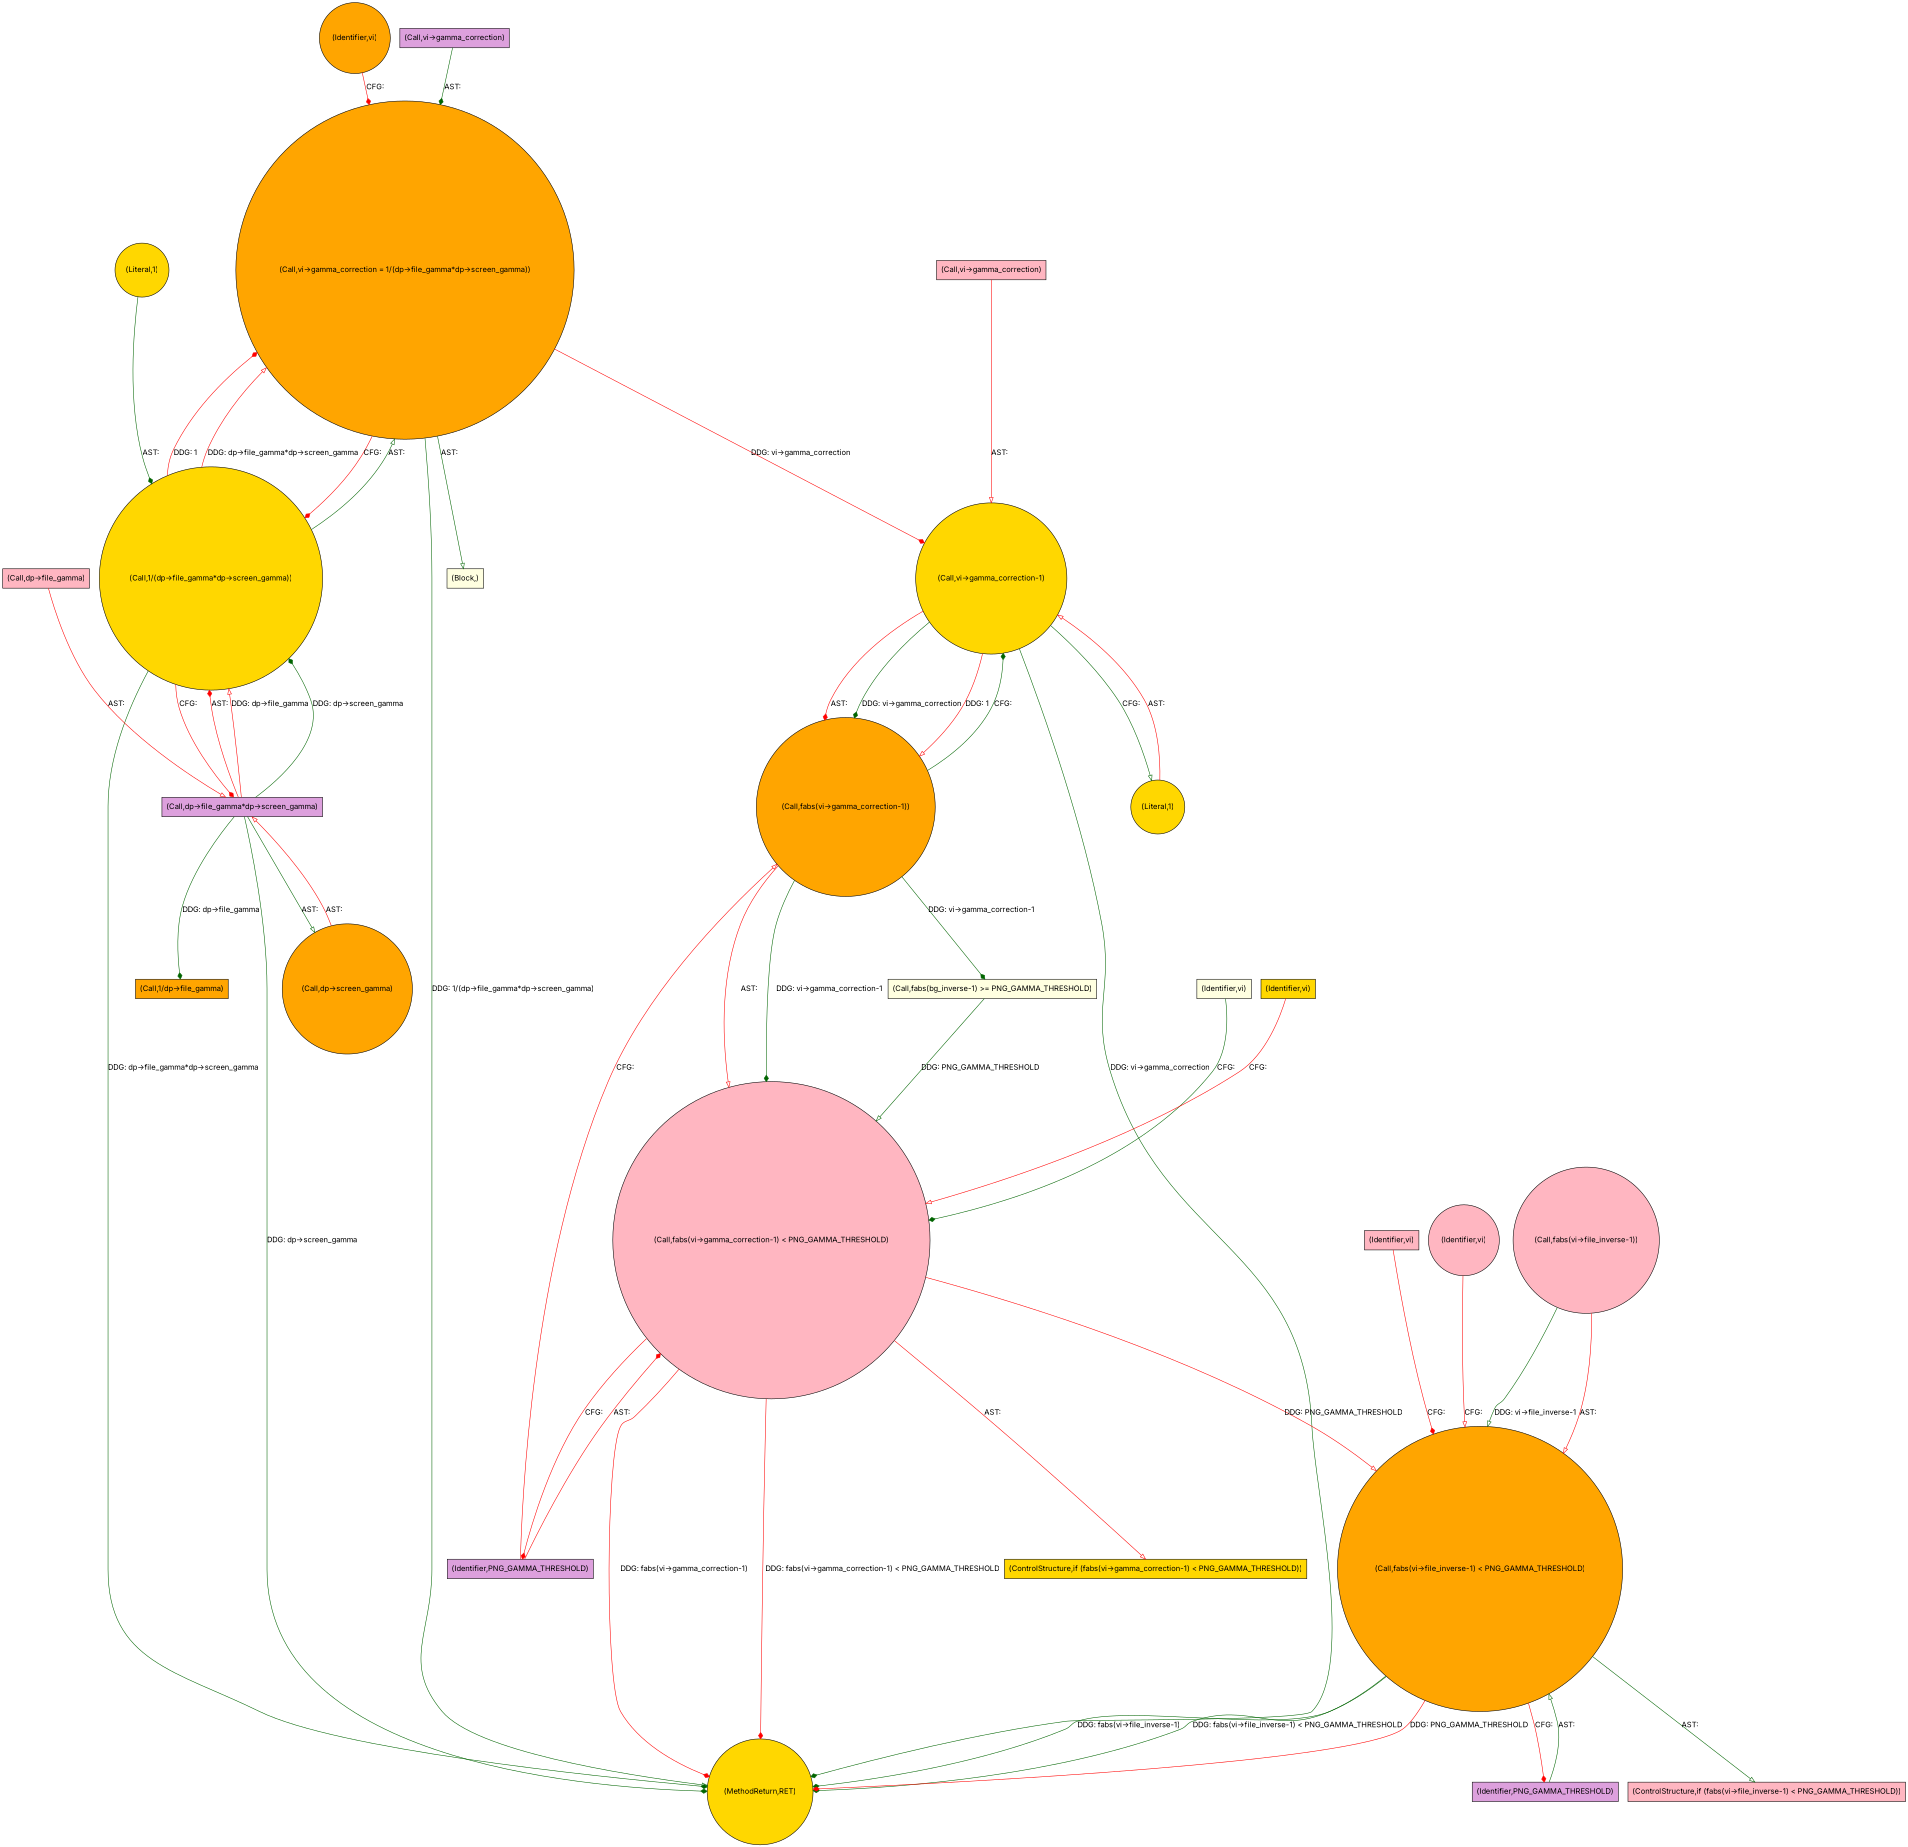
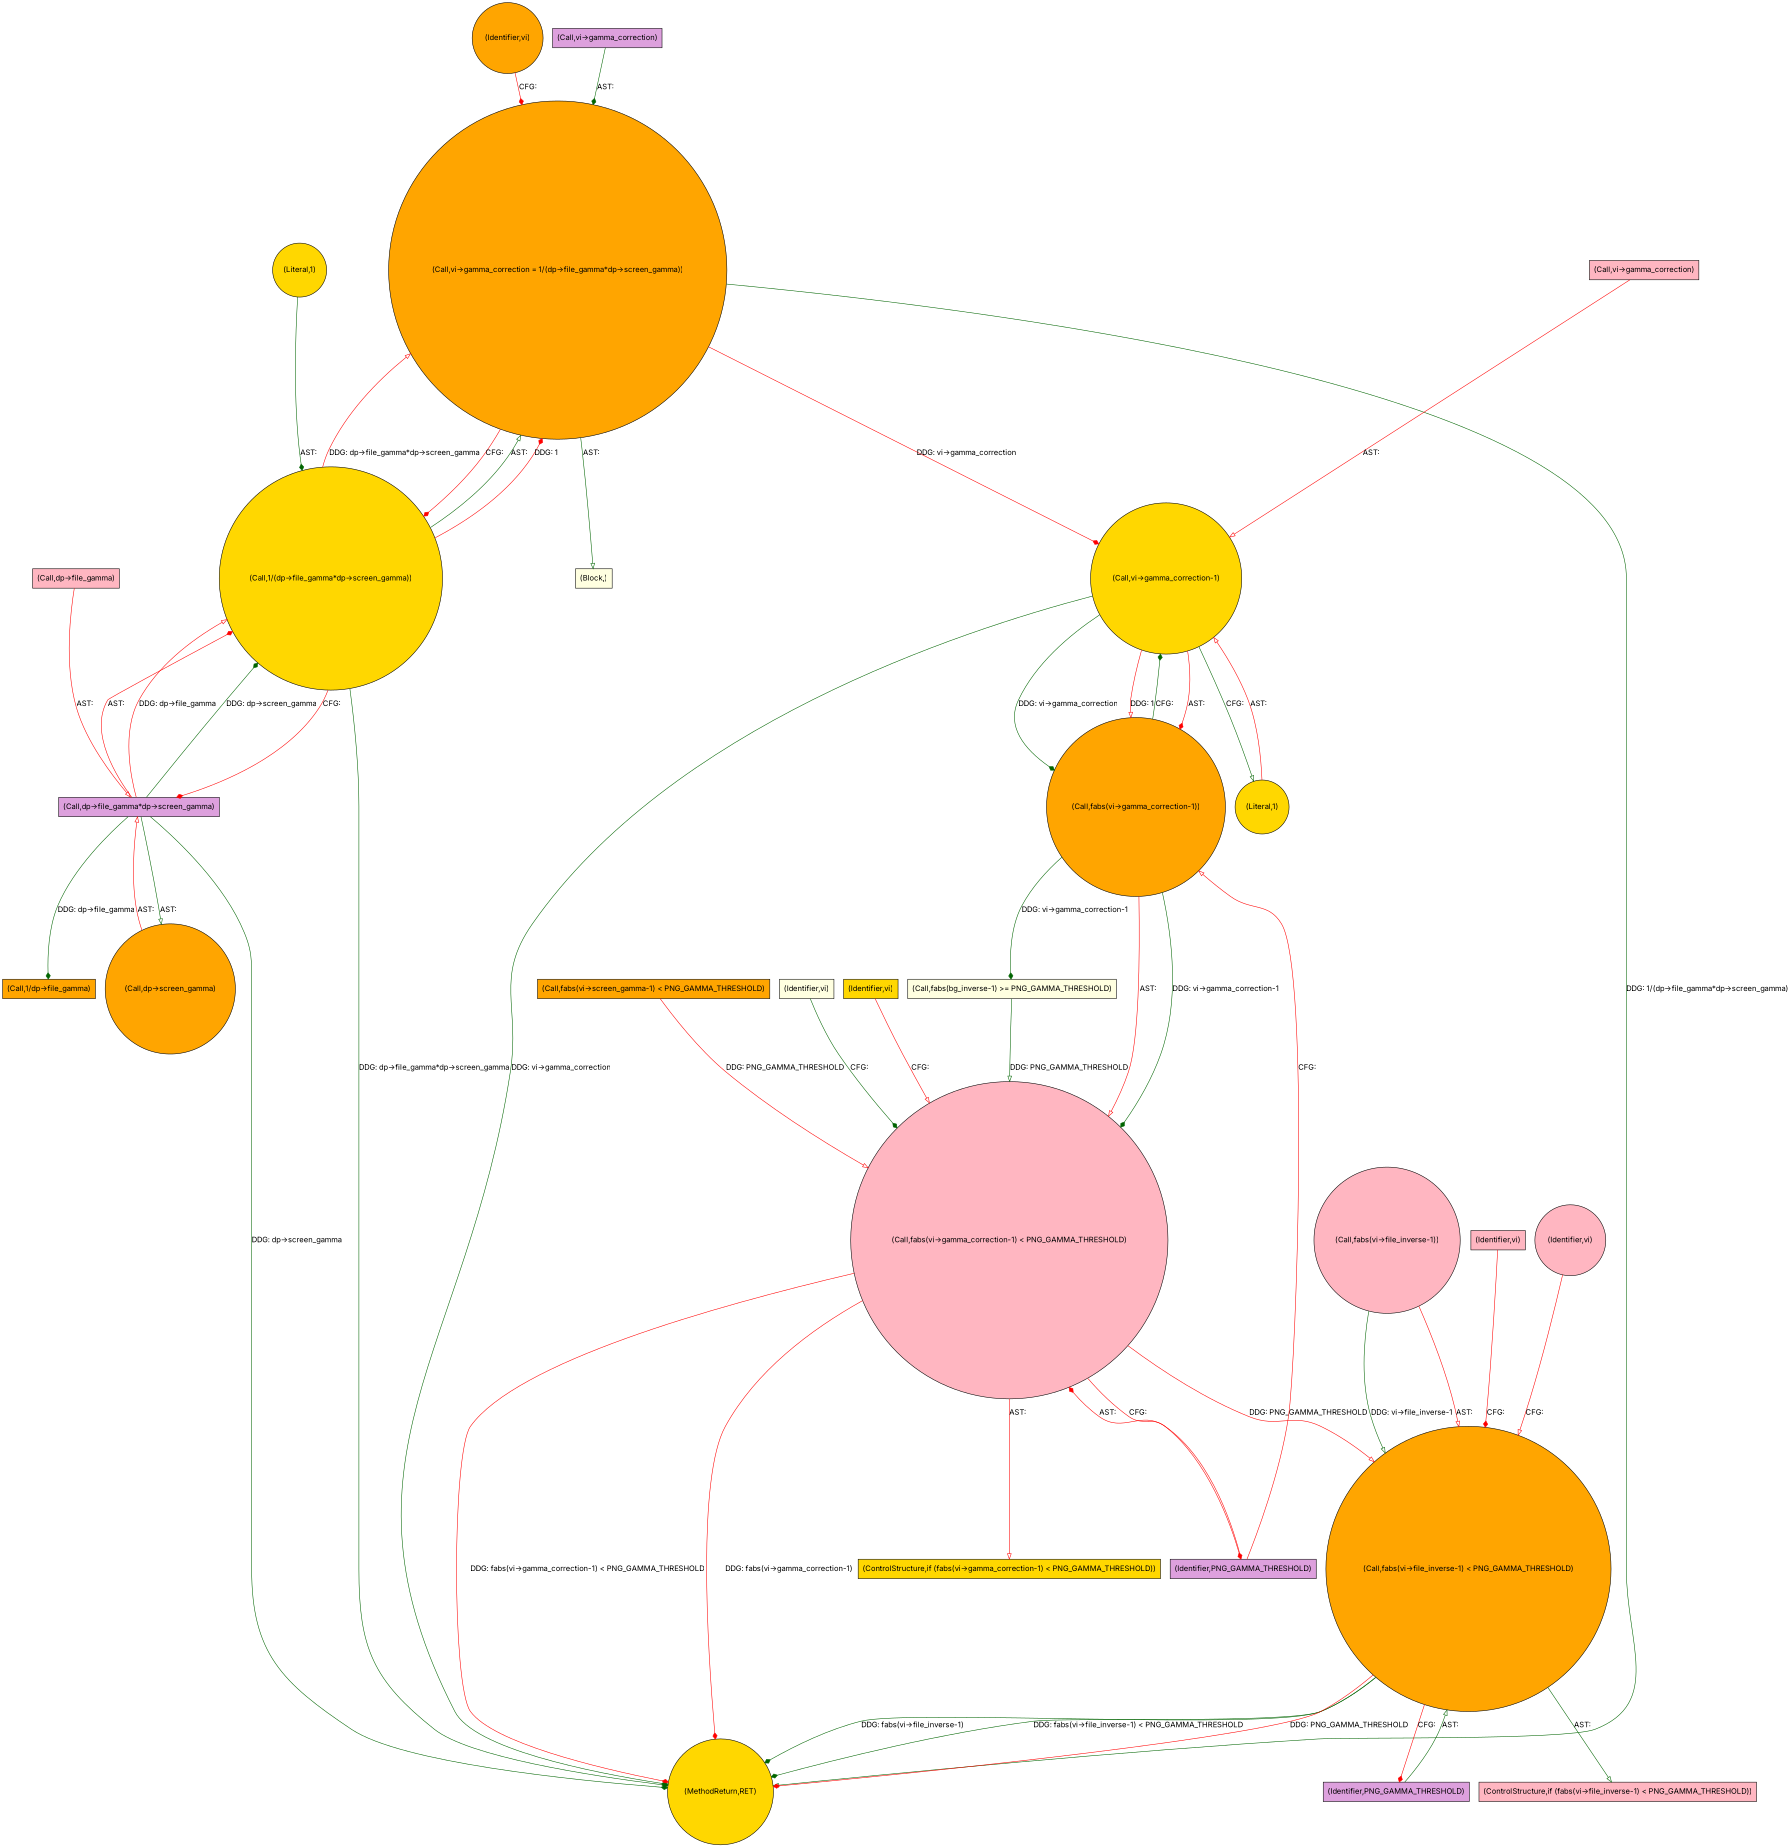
  digraph {
    fontname=Inter
    node [fillcolor=gold fontname=Inter shape=box style=filled]
    edge [arrowhead=diamond color=red fontname=Inter]
    n1 [label="(Call,vi->gamma_correction-1)" shape=circle]
    n2 [fillcolor=orange label="(Call,fabs(vi->gamma_correction-1))" shape=circle]
    n3 [label="(MethodReturn,RET)" shape=circle]
    n4 [label="(Literal,1)" shape=circle]
    n5 [fillcolor=lightpink label="(Call,fabs(vi->gamma_correction-1) < PNG_GAMMA_THRESHOLD)" shape=circle]
    n6 [fillcolor=lightyellow label="(Call,fabs(bg_inverse-1) >= PNG_GAMMA_THRESHOLD)"]
    n7 [fillcolor=orange label="(Call,vi->gamma_correction = 1/(dp->file_gamma*dp->screen_gamma))" shape=circle]
    n8 [label="(Call,1/(dp->file_gamma*dp->screen_gamma))" shape=circle]
    n9 [fillcolor=lightyellow label="(Block,)"]
    n10 [fillcolor=plum label="(Call,dp->file_gamma*dp->screen_gamma)"]
    n11 [fillcolor=orange label="(Call,dp->screen_gamma)" shape=circle]
    n12 [fillcolor=orange label="(Call,1/dp->file_gamma)"]
    n13 [fillcolor=orange label="(Call,fabs(vi->file_inverse-1) < PNG_GAMMA_THRESHOLD)" shape=circle]
    n14 [label="(ControlStructure,if (fabs(vi->gamma_correction-1) < PNG_GAMMA_THRESHOLD))"]
    n15 [fillcolor=plum label="(Identifier,PNG_GAMMA_THRESHOLD)"]
    n16 [fillcolor=plum label="(Identifier,PNG_GAMMA_THRESHOLD)"]
    n17 [fillcolor=lightpink label="(ControlStructure,if (fabs(vi->file_inverse-1) < PNG_GAMMA_THRESHOLD))"]
    n18 [fillcolor=lightpink label="(Call,dp->file_gamma)"]
+   n19 [fillcolor=orange label="(Call,fabs(vi->screen_gamma-1) < PNG_GAMMA_THRESHOLD)"]
    n20 [fillcolor=lightyellow label="(Identifier,vi)"]
    n21 [fillcolor=orange label="(Identifier,vi)" shape=circle]
    n22 [label="(Identifier,vi)"]
    n23 [fillcolor=lightpink label="(Identifier,vi)"]
    n24 [fillcolor=lightpink label="(Identifier,vi)" shape=circle]
    n25 [fillcolor=lightpink label="(Call,vi->gamma_correction)"]
    n26 [fillcolor=lightpink label="(Call,fabs(vi->file_inverse-1))" shape=circle]
    n27 [fillcolor=plum label="(Call,vi->gamma_correction)"]
    n28 [label="(Literal,1)" shape=circle]
    n1 -> n2 [label="AST: "]
    n1 -> n2 [color=darkgreen label="DDG: vi->gamma_correction"]
    n1 -> n2 [arrowhead=onormal label="DDG: 1"]
    n1 -> n3 [color=darkgreen label="DDG: vi->gamma_correction"]
    n1 -> n4 [arrowhead=onormal color=darkgreen label="CFG: "]
    n2 -> n1 [color=darkgreen label="CFG: "]
    n2 -> n5 [arrowhead=onormal label="AST: "]
    n2 -> n5 [color=darkgreen label="DDG: vi->gamma_correction-1"]
    n2 -> n6 [color=darkgreen label="DDG: vi->gamma_correction-1"]
    n4 -> n1 [arrowhead=onormal label="AST: "]
    n5 -> n3 [label="DDG: fabs(vi->gamma_correction-1)"]
    n5 -> n3 [label="DDG: fabs(vi->gamma_correction-1) < PNG_GAMMA_THRESHOLD"]
    n5 -> n13 [arrowhead=onormal label="DDG: PNG_GAMMA_THRESHOLD"]
    n5 -> n14 [arrowhead=onormal label="AST: "]
    n5 -> n15 [label="CFG: "]
    n6 -> n5 [arrowhead=onormal color=darkgreen label="DDG: PNG_GAMMA_THRESHOLD"]
    n7 -> n1 [label="DDG: vi->gamma_correction"]
    n7 -> n3 [arrowhead=onormal color=darkgreen label="DDG: 1/(dp->file_gamma*dp->screen_gamma)"]
    n7 -> n8 [label="CFG: "]
    n7 -> n9 [arrowhead=onormal color=darkgreen label="AST: "]
    n8 -> n3 [color=darkgreen label="DDG: dp->file_gamma*dp->screen_gamma"]
    n8 -> n7 [arrowhead=onormal color=darkgreen label="AST: "]
    n8 -> n7 [label="DDG: 1"]
    n8 -> n7 [arrowhead=onormal label="DDG: dp->file_gamma*dp->screen_gamma"]
    n8 -> n10 [label="CFG: "]
    n10 -> n3 [color=darkgreen label="DDG: dp->screen_gamma"]
    n10 -> n8 [label="AST: "]
    n10 -> n8 [arrowhead=onormal label="DDG: dp->file_gamma"]
    n10 -> n8 [color=darkgreen label="DDG: dp->screen_gamma"]
    n10 -> n11 [arrowhead=onormal color=darkgreen label="AST: "]
    n10 -> n12 [color=darkgreen label="DDG: dp->file_gamma"]
    n11 -> n10 [arrowhead=onormal label="AST: "]
    n13 -> n3 [color=darkgreen label="DDG: fabs(vi->file_inverse-1)"]
    n13 -> n3 [color=darkgreen label="DDG: fabs(vi->file_inverse-1) < PNG_GAMMA_THRESHOLD"]
    n13 -> n3 [label="DDG: PNG_GAMMA_THRESHOLD"]
    n13 -> n16 [label="CFG: "]
    n13 -> n17 [arrowhead=onormal color=darkgreen label="AST: "]
    n15 -> n2 [arrowhead=onormal label="CFG: "]
    n15 -> n5 [label="AST: "]
    n16 -> n13 [arrowhead=onormal color=darkgreen label="AST: "]
    n18 -> n10 [arrowhead=onormal label="AST: "]
+   n19 -> n5 [arrowhead=onormal label="DDG: PNG_GAMMA_THRESHOLD"]
    n20 -> n5 [color=darkgreen label="CFG: "]
    n21 -> n7 [label="CFG: "]
    n22 -> n5 [arrowhead=onormal label="CFG: "]
    n23 -> n13 [label="CFG: "]
    n24 -> n13 [arrowhead=onormal label="CFG: "]
    n25 -> n1 [arrowhead=onormal label="AST: "]
    n26 -> n13 [arrowhead=onormal label="AST: "]
    n26 -> n13 [arrowhead=onormal color=darkgreen label="DDG: vi->file_inverse-1"]
    n27 -> n7 [color=darkgreen label="AST: "]
    n28 -> n8 [color=darkgreen label="AST: "]
  }
